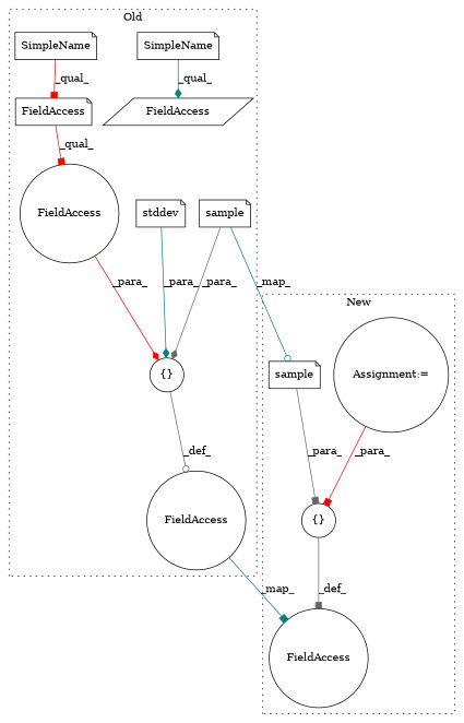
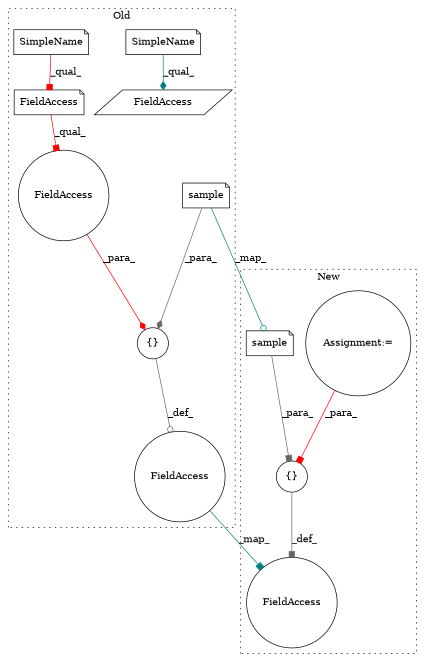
  digraph {
    node [a=22 l=8 s=2987 shape=note]
    edge [color=teal arrowhead=box]
-   n1 [a=32 label=stddev s=3013]
    n2 [a=4 l="1,1" label="{}" s="2966,3021" shape=circle]
    n3 [l=14 label=FieldAccess shape=circle]
    n4 [l=10 label=FieldAccess]
    n5 [l=10 label=FieldAccess s=2498 shape=parallelogram]
    n6 [a=32 label=sample s=2978]
    n7 [l=23 label=FieldAccess s=2876 shape=circle]
    n8 [a=42 l=4 label=SimpleName s=2498]
    n9 [a=42 l=4 label=SimpleName]
    n10 [a=4 l="1,1" label="{}" s="3091,3132" shape=circle]
    n11 [a=7 label="Assignment:=" s=1600 shape=circle]
    n12 [a=32 label=sample s=3103]
    n13 [l=23 label=FieldAccess s=3001 shape=circle]
    subgraph cluster_1 {
      label=Old
      style=dotted
-     n1
      n2
      n3
      n4
      n5
      n6
      n7
      n8
      n9
    }
    subgraph cluster_2 {
      label=New
      style=dotted
      n10
      n11
      n12
      n13
    }
-   n1 -> n2 [label=_para_ arrowhead=diamond]
    n2 -> n7 [label=_def_ color=gray40 arrowhead=odot]
    n3 -> n2 [label=_para_ color=red arrowhead=diamond]
    n4 -> n3 [label=_qual_ color=red]
    n6 -> n2 [label=_para_ color=gray40 arrowhead=diamond]
    n6 -> n12 [label=_map_ arrowhead=odot]
    n7 -> n13 [label=_map_]
    n8 -> n5 [label=_qual_ arrowhead=diamond]
    n9 -> n4 [label=_qual_ color=red]
    n10 -> n13 [label=_def_ color=gray40]
    n11 -> n10 [label=_para_ color=red]
    n12 -> n10 [label=_para_ color=gray40]
  }
